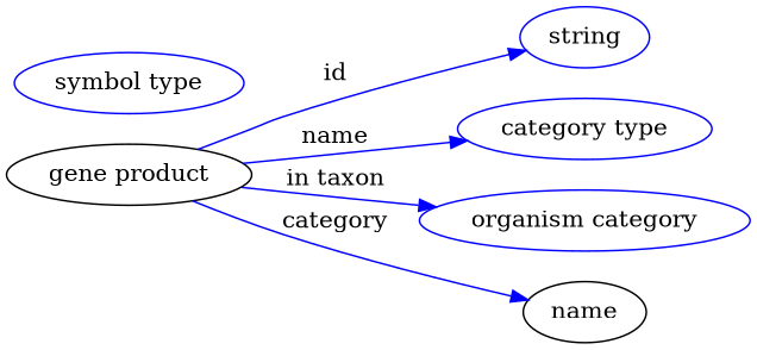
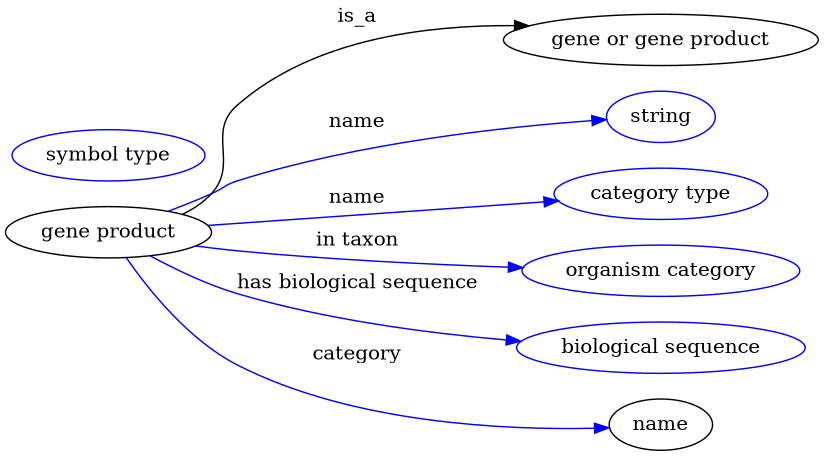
  digraph {
    rankdir=LR
    node [color=blue]
    edge [color=blue style=solid]
    n1 [height=0.5 label="gene product" width=1.5707 color=""]
+   "gene or gene product" [height=0.5 width=2.3651 color=""]
    n3 [height=0.5 label=string width=0.84854]
    n4 [height=0.5 label="category type" width=1.6249]
    n5 [height=0.5 label="organism category" width=1.8234]
+   n6 [height=0.5 label="biological sequence" width=2.2387]
    name [height=0.5 width=0.84854 color=""]
    n8 [height=0.5 label="symbol type" width=1.5165]
-   n1 -> n3 [label=id]
+   n1 -> "gene or gene product" [label=is_a color="" style=""]
+   n1 -> n3 [label=name]
    n1 -> n4 [label=name]
    n1 -> n5 [label="in taxon"]
+   n1 -> n6 [label="has biological sequence"]
    n1 -> name [label=category]
  }
